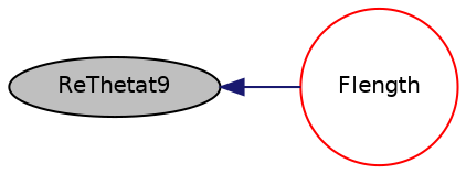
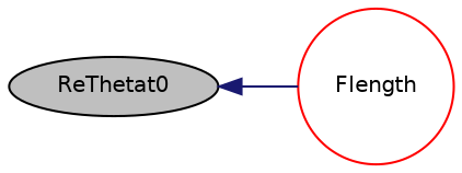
  digraph {
    rankdir=LR
    node [fontname=Helvetica fontsize=10]
-   n1 [color=black fillcolor=grey75 fontcolor=black height=0.2 label=ReThetat9 shape=ellipse style=filled width=0.4]
+   n1 [color=black fillcolor=grey75 fontcolor=black height=0.2 label=ReThetat0 shape=ellipse style=filled width=0.4]
    n2 [color=red height=0.2 label=Flength shape=circle width=0.4]
    n1 -> n2 [color=midnightblue dir=back fontname=Helvetica fontsize=10 labelfontname=Helvetica labelfontsize=10 style=solid]
  }
